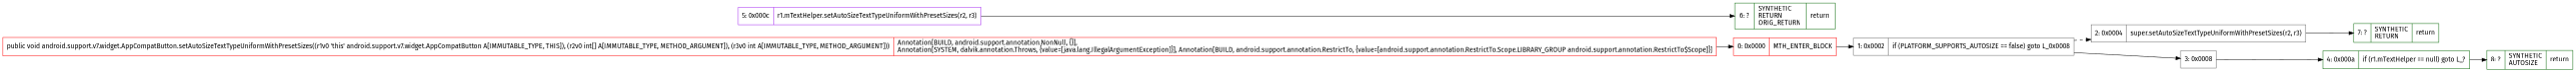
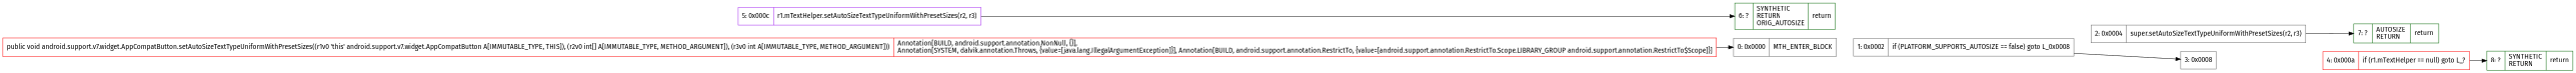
  digraph {
    fontname="Fira Sans"
    rankdir=LR
    node [color=darkgreen fontname="Fira Sans" shape=record]
    edge [fontname="Fira Sans"]
-   n1 [color=red label="{0\:\ 0x0000|MTH_ENTER_BLOCK\l}"]
+   n1 [color=gray40 label="{0\:\ 0x0000|MTH_ENTER_BLOCK\l}"]
    n2 [color=gray40 label="{1\:\ 0x0002|if (PLATFORM_SUPPORTS_AUTOSIZE == false) goto L_0x0008\l}"]
    n3 [color=gray40 label="{2\:\ 0x0004|super.setAutoSizeTextTypeUniformWithPresetSizes(r2, r3)\l}"]
    n4 [color=gray40 label="{3\:\ 0x0008}"]
-   n5 [label="{7\:\ ?|SYNTHETIC\lRETURN\l|return\l}"]
-   n6 [label="{4\:\ 0x000a|if (r1.mTextHelper == null) goto L_?\l}"]
-   n7 [label="{8\:\ ?|SYNTHETIC\lAUTOSIZE\l|return\l}"]
+   n5 [label="{7\:\ ?|AUTOSIZE\lRETURN\l|return\l}"]
+   n6 [color=red label="{4\:\ 0x000a|if (r1.mTextHelper == null) goto L_?\l}"]
+   n7 [label="{8\:\ ?|SYNTHETIC\lRETURN\l|return\l}"]
    n8 [color=purple label="{5\:\ 0x000c|r1.mTextHelper.setAutoSizeTextTypeUniformWithPresetSizes(r2, r3)\l}"]
-   n9 [label="{6\:\ ?|SYNTHETIC\lRETURN\lORIG_RETURN\l|return\l}"]
+   n9 [label="{6\:\ ?|SYNTHETIC\lRETURN\lORIG_AUTOSIZE\l|return\l}"]
    n10 [color=red label="{public void android.support.v7.widget.AppCompatButton.setAutoSizeTextTypeUniformWithPresetSizes((r1v0 'this' android.support.v7.widget.AppCompatButton A[IMMUTABLE_TYPE, THIS]), (r2v0 int[] A[IMMUTABLE_TYPE, METHOD_ARGUMENT]), (r3v0 int A[IMMUTABLE_TYPE, METHOD_ARGUMENT]))  | Annotation[BUILD, android.support.annotation.NonNull, \{\}], \lAnnotation[SYSTEM, dalvik.annotation.Throws, \{value=[java.lang.IllegalArgumentException]\}], Annotation[BUILD, android.support.annotation.RestrictTo, \{value=[android.support.annotation.RestrictTo.Scope.LIBRARY_GROUP android.support.annotation.RestrictTo$Scope]\}]\l}"]
-   n1 -> n2
-   n2 -> n3 [style=dashed]
    n2 -> n4
    n3 -> n5
-   n4 -> n6
    n6 -> n7
    n8 -> n9
    n10 -> n1
  }
